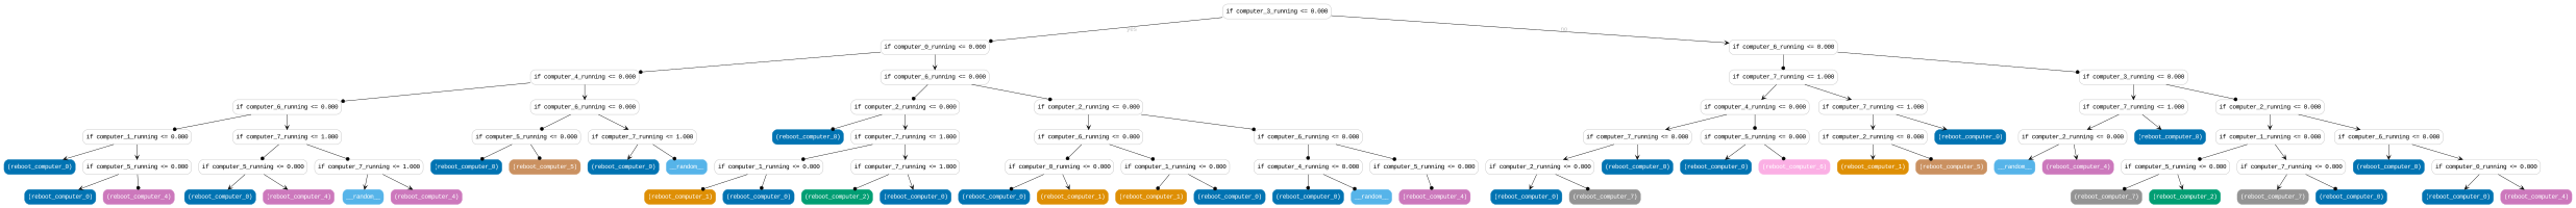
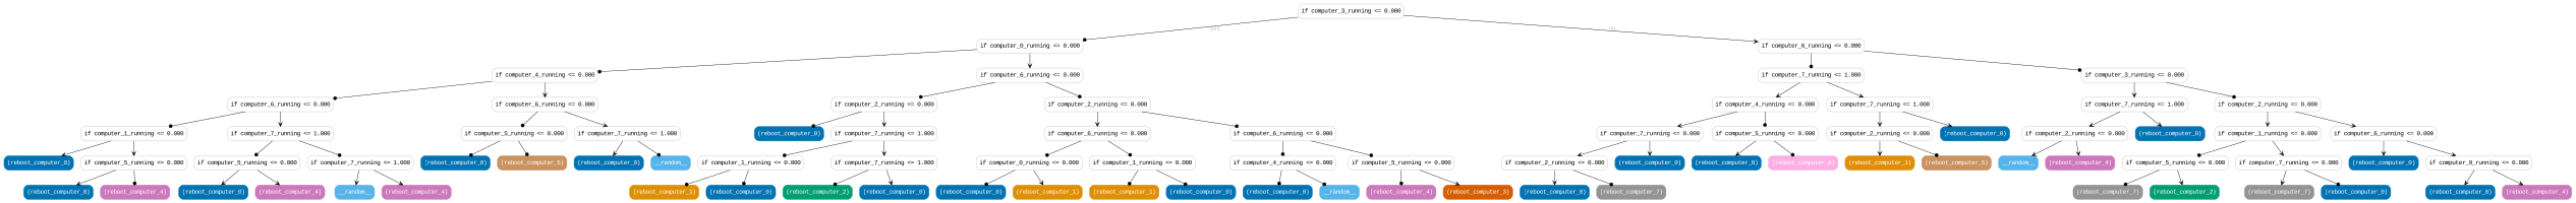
  digraph {
    fontname="Liberation Mono"
    node [color=gray fillcolor=white fontname="Liberation Mono" shape=box style="filled, rounded" fontcolor=white]
    edge [fontcolor=gray fontname="Liberation Mono" arrowhead=vee]
    n1 [height=0.5 label="if computer_3_running <= 0.000" width=3.4444 fontcolor=""]
    n2 [height=0.5 label="if computer_0_running <= 0.000" width=3.4444 fontcolor=""]
    n3 [height=0.5 label="if computer_6_running <= 0.000" width=3.4444 fontcolor=""]
    n4 [height=0.5 label="if computer_4_running <= 0.000" width=3.4444 fontcolor=""]
    n5 [height=0.5 label="if computer_6_running <= 0.000" width=3.4444 fontcolor=""]
    n6 [height=0.5 label="if computer_7_running <= 1.000" width=3.4444 fontcolor=""]
    n7 [height=0.5 label="if computer_3_running <= 0.000" width=3.4444 fontcolor=""]
    n8 [height=0.5 label="if computer_6_running <= 0.000" width=3.4444 fontcolor=""]
    n9 [height=0.5 label="if computer_6_running <= 0.000" width=3.4444 fontcolor=""]
    n10 [height=0.5 label="if computer_2_running <= 0.000" width=3.4444 fontcolor=""]
    n11 [height=0.5 label="if computer_2_running <= 0.000" width=3.4444 fontcolor=""]
    n12 [height=0.5 label="if computer_1_running <= 0.000" width=3.4444 fontcolor=""]
    n13 [height=0.5 label="if computer_7_running <= 1.000" width=3.4444 fontcolor=""]
    n14 [height=0.5 label="if computer_5_running <= 0.000" width=3.4444 fontcolor=""]
    n15 [height=0.5 label="if computer_7_running <= 1.000" width=3.4444 fontcolor=""]
    n16 [color="#0173b2" fillcolor="#0173b2" height=0.5 label="(reboot_computer_0)" width=2.2361]
    n17 [height=0.5 label="if computer_5_running <= 0.000" width=3.4444 fontcolor=""]
    n18 [height=0.5 label="if computer_5_running <= 0.000" width=3.4444 fontcolor=""]
    n19 [height=0.5 label="if computer_7_running <= 1.000" width=3.4444 fontcolor=""]
    n20 [color="#0173b2" fillcolor="#0173b2" height=0.5 label="(reboot_computer_0)" width=2.2361]
    n21 [color="#cc78bc" fillcolor="#cc78bc" height=0.5 label="(reboot_computer_4)" width=2.2361]
    n22 [color="#0173b2" fillcolor="#0173b2" height=0.5 label="(reboot_computer_0)" width=2.2361]
    n23 [color="#cc78bc" fillcolor="#cc78bc" height=0.5 label="(reboot_computer_4)" width=2.2361]
    n24 [color="#56b4e9" fillcolor="#56b4e9" height=0.5 label=__random__ width=1.3611]
    n25 [color="#cc78bc" fillcolor="#cc78bc" height=0.5 label="(reboot_computer_4)" width=2.2361]
    n26 [color="#0173b2" fillcolor="#0173b2" height=0.5 label="(reboot_computer_0)" width=2.2361]
    n27 [color="#ca9161" fillcolor="#ca9161" height=0.5 label="(reboot_computer_5)" width=2.2361]
    n28 [color="#0173b2" fillcolor="#0173b2" height=0.5 label="(reboot_computer_0)" width=2.2361]
    n29 [color="#56b4e9" fillcolor="#56b4e9" height=0.5 label=__random__ width=1.3611]
    n30 [color="#0173b2" fillcolor="#0173b2" height=0.5 label="(reboot_computer_0)" width=2.2361]
    n31 [height=0.5 label="if computer_7_running <= 1.000" width=3.4444 fontcolor=""]
    n32 [height=0.5 label="if computer_6_running <= 0.000" width=3.4444 fontcolor=""]
    n33 [height=0.5 label="if computer_6_running <= 0.000" width=3.4444 fontcolor=""]
    n34 [height=0.5 label="if computer_1_running <= 0.000" width=3.4444 fontcolor=""]
    n35 [height=0.5 label="if computer_7_running <= 1.000" width=3.4444 fontcolor=""]
    n36 [color="#de8f05" fillcolor="#de8f05" height=0.5 label="(reboot_computer_1)" width=2.2361]
    n37 [color="#0173b2" fillcolor="#0173b2" height=0.5 label="(reboot_computer_0)" width=2.2361]
    n38 [color="#029e73" fillcolor="#029e73" height=0.5 label="(reboot_computer_2)" width=2.2361]
    n39 [color="#0173b2" fillcolor="#0173b2" height=0.5 label="(reboot_computer_0)" width=2.2361]
    n40 [height=0.5 label="if computer_0_running <= 0.000" width=3.4444 fontcolor=""]
    n41 [height=0.5 label="if computer_1_running <= 0.000" width=3.4444 fontcolor=""]
    n42 [height=0.5 label="if computer_4_running <= 0.000" width=3.4444 fontcolor=""]
    n43 [height=0.5 label="if computer_5_running <= 0.000" width=3.4444 fontcolor=""]
    n44 [color="#0173b2" fillcolor="#0173b2" height=0.5 label="(reboot_computer_0)" width=2.2361]
    n45 [color="#de8f05" fillcolor="#de8f05" height=0.5 label="(reboot_computer_1)" width=2.2361]
    n46 [color="#de8f05" fillcolor="#de8f05" height=0.5 label="(reboot_computer_1)" width=2.2361]
    n47 [color="#0173b2" fillcolor="#0173b2" height=0.5 label="(reboot_computer_0)" width=2.2361]
    n48 [color="#0173b2" fillcolor="#0173b2" height=0.5 label="(reboot_computer_0)" width=2.2361]
    n49 [color="#56b4e9" fillcolor="#56b4e9" height=0.5 label=__random__ width=1.3611]
    n50 [color="#cc78bc" fillcolor="#cc78bc" height=0.5 label="(reboot_computer_4)" width=2.2361]
+   n51 [color="#d55e00" fillcolor="#d55e00" height=0.5 label="(reboot_computer_3)" width=2.2361]
    n52 [height=0.5 label="if computer_4_running <= 0.000" width=3.4444 fontcolor=""]
    n53 [height=0.5 label="if computer_7_running <= 1.000" width=3.4444 fontcolor=""]
    n54 [height=0.5 label="if computer_7_running <= 1.000" width=3.4444 fontcolor=""]
    n55 [height=0.5 label="if computer_2_running <= 0.000" width=3.4444 fontcolor=""]
    n56 [height=0.5 label="if computer_7_running <= 0.000" width=3.4444 fontcolor=""]
    n57 [height=0.5 label="if computer_5_running <= 0.000" width=3.4444 fontcolor=""]
    n58 [height=0.5 label="if computer_2_running <= 0.000" width=3.4444 fontcolor=""]
    n59 [color="#0173b2" fillcolor="#0173b2" height=0.5 label="(reboot_computer_0)" width=2.2361]
    n60 [height=0.5 label="if computer_2_running <= 0.000" width=3.4444 fontcolor=""]
    n61 [color="#0173b2" fillcolor="#0173b2" height=0.5 label="(reboot_computer_0)" width=2.2361]
    n62 [color="#0173b2" fillcolor="#0173b2" height=0.5 label="(reboot_computer_0)" width=2.2361]
    n63 [color="#fbafe4" fillcolor="#fbafe4" height=0.5 label="(reboot_computer_6)" width=2.2361]
    n64 [color="#0173b2" fillcolor="#0173b2" height=0.5 label="(reboot_computer_0)" width=2.2361]
    n65 [color="#949494" fillcolor="#949494" height=0.5 label="(reboot_computer_7)" width=2.2361]
    n66 [color="#de8f05" fillcolor="#de8f05" height=0.5 label="(reboot_computer_1)" width=2.2361]
    n67 [color="#ca9161" fillcolor="#ca9161" height=0.5 label="(reboot_computer_5)" width=2.2361]
    n68 [height=0.5 label="if computer_2_running <= 0.000" width=3.4444 fontcolor=""]
    n69 [color="#0173b2" fillcolor="#0173b2" height=0.5 label="(reboot_computer_0)" width=2.2361]
    n70 [height=0.5 label="if computer_1_running <= 0.000" width=3.4444 fontcolor=""]
    n71 [height=0.5 label="if computer_6_running <= 0.000" width=3.4444 fontcolor=""]
    n72 [color="#56b4e9" fillcolor="#56b4e9" height=0.5 label=__random__ width=1.3611]
    n73 [color="#cc78bc" fillcolor="#cc78bc" height=0.5 label="(reboot_computer_4)" width=2.2361]
    n74 [height=0.5 label="if computer_5_running <= 0.000" width=3.4444 fontcolor=""]
    n75 [height=0.5 label="if computer_7_running <= 0.000" width=3.4444 fontcolor=""]
    n76 [color="#0173b2" fillcolor="#0173b2" height=0.5 label="(reboot_computer_0)" width=2.2361]
    n77 [height=0.5 label="if computer_0_running <= 0.000" width=3.4444 fontcolor=""]
    n78 [color="#949494" fillcolor="#949494" height=0.5 label="(reboot_computer_7)" width=2.2361]
    n79 [color="#029e73" fillcolor="#029e73" height=0.5 label="(reboot_computer_2)" width=2.2361]
    n80 [color="#949494" fillcolor="#949494" height=0.5 label="(reboot_computer_7)" width=2.2361]
    n81 [color="#0173b2" fillcolor="#0173b2" height=0.5 label="(reboot_computer_0)" width=2.2361]
    n82 [color="#0173b2" fillcolor="#0173b2" height=0.5 label="(reboot_computer_0)" width=2.2361]
    n83 [color="#cc78bc" fillcolor="#cc78bc" height=0.5 label="(reboot_computer_4)" width=2.2361]
    n1 -> n2 [label=yes arrowhead=dot]
    n1 -> n3 [label=no]
    n2 -> n4 [arrowhead=dot]
    n2 -> n5
    n3 -> n6 [arrowhead=dot]
    n3 -> n7 [arrowhead=dot]
    n4 -> n8 [arrowhead=dot]
    n4 -> n9
    n5 -> n10 [arrowhead=dot]
    n5 -> n11 [arrowhead=dot]
    n6 -> n52
    n6 -> n53
    n7 -> n54
    n7 -> n55 [arrowhead=dot]
    n8 -> n12 [arrowhead=dot]
    n8 -> n13
    n9 -> n14 [arrowhead=dot]
    n9 -> n15
    n10 -> n30 [arrowhead=dot]
    n10 -> n31
    n11 -> n32
    n11 -> n33 [arrowhead=dot]
    n12 -> n16
    n12 -> n17
    n13 -> n18 [arrowhead=dot]
    n13 -> n19 [arrowhead=dot]
    n14 -> n26 [arrowhead=dot]
    n14 -> n27 [arrowhead=dot]
    n15 -> n28
    n15 -> n29 [arrowhead=dot]
    n17 -> n20
    n17 -> n21 [arrowhead=dot]
    n18 -> n22
    n18 -> n23
    n19 -> n24
    n19 -> n25
    n31 -> n34 [arrowhead=dot]
    n31 -> n35
    n32 -> n40 [arrowhead=dot]
    n32 -> n41 [arrowhead=dot]
    n33 -> n42 [arrowhead=dot]
    n33 -> n43 [arrowhead=dot]
    n34 -> n36 [arrowhead=dot]
    n34 -> n37 [arrowhead=dot]
    n35 -> n38 [arrowhead=dot]
    n35 -> n39
    n40 -> n44 [arrowhead=dot]
    n40 -> n45
    n41 -> n46 [arrowhead=dot]
    n41 -> n47 [arrowhead=dot]
    n42 -> n48 [arrowhead=dot]
    n42 -> n49 [arrowhead=dot]
    n43 -> n50 [arrowhead=dot]
+   n43 -> n51
    n52 -> n56
    n52 -> n57 [arrowhead=dot]
    n53 -> n58
    n53 -> n59
    n54 -> n68
    n54 -> n69
    n55 -> n70
    n55 -> n71
    n56 -> n60
    n56 -> n61
    n57 -> n62
    n57 -> n63 [arrowhead=dot]
    n58 -> n66
    n58 -> n67 [arrowhead=dot]
    n60 -> n64
    n60 -> n65 [arrowhead=dot]
    n68 -> n72
    n68 -> n73
    n70 -> n74 [arrowhead=dot]
    n70 -> n75
    n71 -> n76
    n71 -> n77
    n74 -> n78 [arrowhead=dot]
    n74 -> n79
    n75 -> n80
    n75 -> n81 [arrowhead=dot]
    n77 -> n82
    n77 -> n83
  }
